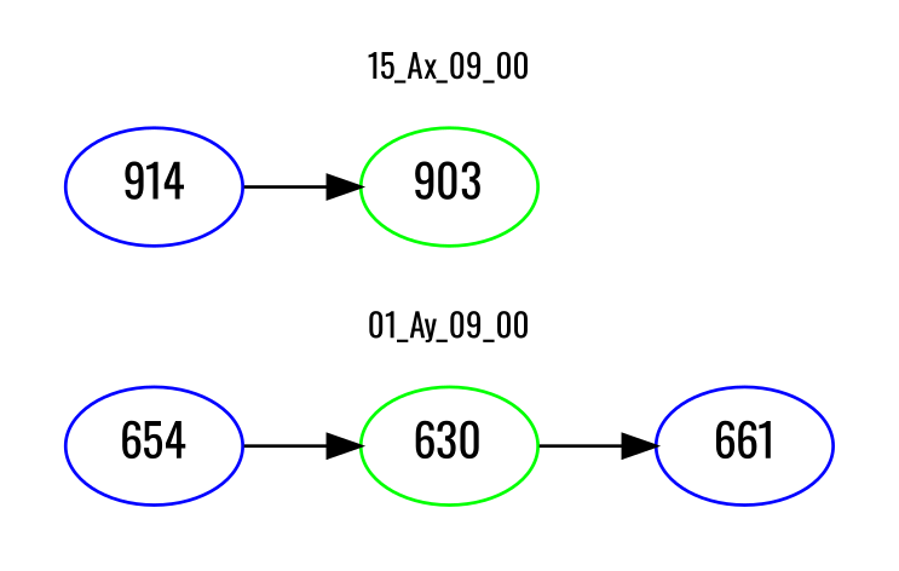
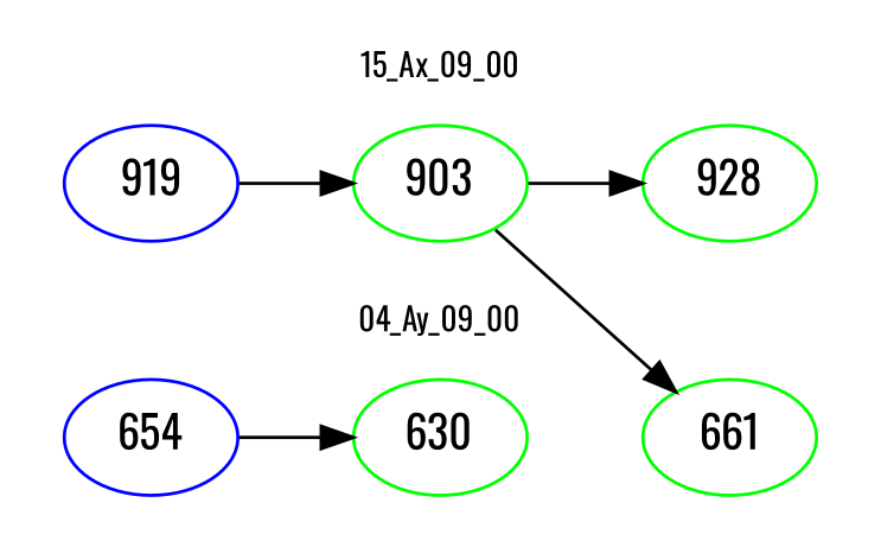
  digraph {
    fontname=Oswald
    rankdir=LR
    node [color=green fontname=Oswald]
    edge [color=black fontname=Oswald]
-   n1 [color=blue label=914]
+   n1 [color=blue label=919]
    n2 [label=903]
+   n3 [label=928]
    n4 [color=blue label=654]
    n5 [label=630]
-   n6 [color=blue label=661]
+   n6 [label=661]
    subgraph cluster_1 {
      color=white
      fontsize=10
      label="15_Ax_09_00"
      n1
      n2
+     n3
    }
    subgraph cluster_2 {
      color=white
      fontsize=10
-     label="01_Ay_09_00"
+     label="04_Ay_09_00"
      n4
      n5
      n6
    }
    n1 -> n2
+   n2 -> n3
    n4 -> n5
-   n5 -> n6
+   n2 -> n6
  }
